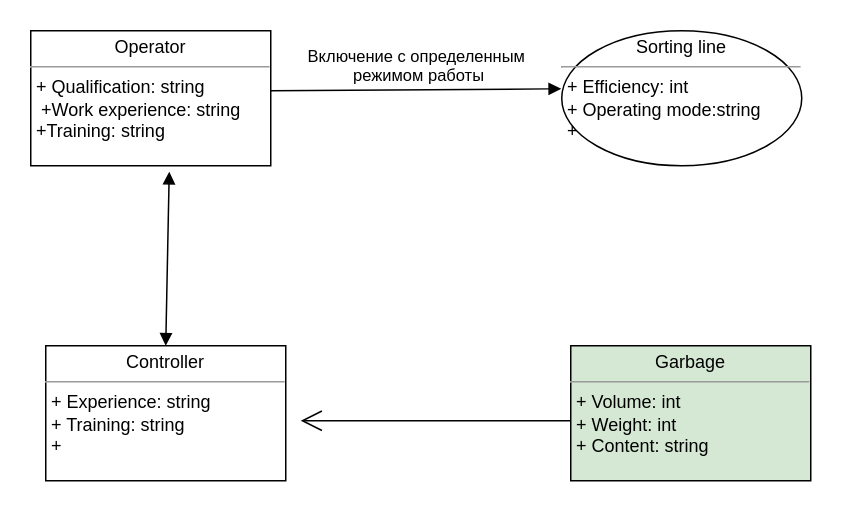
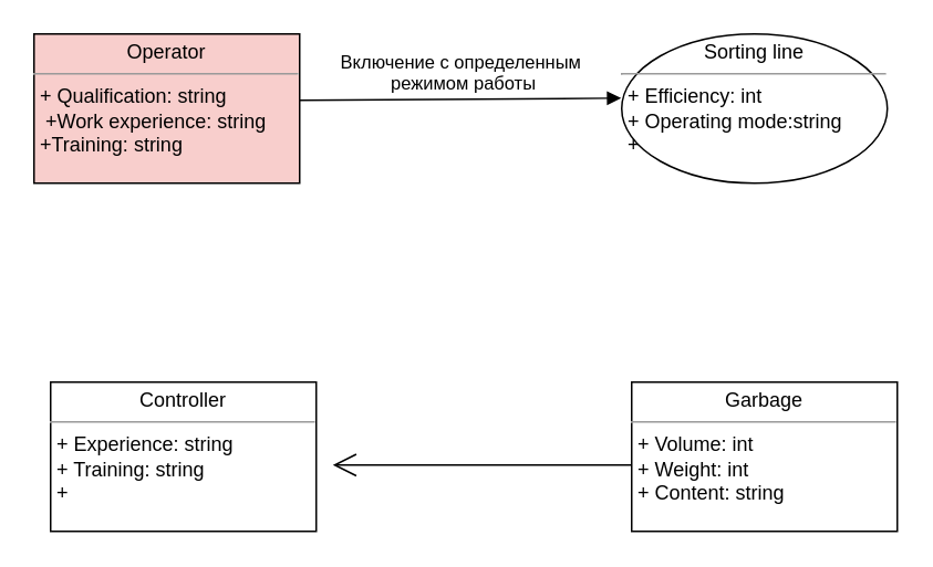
  <mxCell id="0" />
  <mxCell id="1" parent="0" />
- <mxCell id="2" value="&lt;p style=&quot;margin: 0px ; margin-top: 4px ; text-align: center&quot;&gt;Operator&lt;/p&gt;&lt;hr size=&quot;1&quot;&gt;&lt;p style=&quot;margin: 0px ; margin-left: 4px&quot;&gt;+&amp;nbsp;Qualification: string&lt;/p&gt;&lt;p style=&quot;margin: 0px ; margin-left: 4px&quot;&gt;&amp;nbsp;+Work experience: string&lt;/p&gt;&lt;p style=&quot;margin: 0px ; margin-left: 4px&quot;&gt;+Training: string&lt;/p&gt;" style="verticalAlign=top;align=left;overflow=fill;fontSize=12;fontFamily=Helvetica;html=1;" parent="1" vertex="1"><mxGeometry x="20" y="20" width="160" height="90" as="geometry" /></mxCell>
+ <mxCell id="2" value="&lt;p style=&quot;margin: 0px ; margin-top: 4px ; text-align: center&quot;&gt;Operator&lt;/p&gt;&lt;hr size=&quot;1&quot;&gt;&lt;p style=&quot;margin: 0px ; margin-left: 4px&quot;&gt;+&amp;nbsp;Qualification: string&lt;/p&gt;&lt;p style=&quot;margin: 0px ; margin-left: 4px&quot;&gt;&amp;nbsp;+Work experience: string&lt;/p&gt;&lt;p style=&quot;margin: 0px ; margin-left: 4px&quot;&gt;+Training: string&lt;/p&gt;" style="verticalAlign=top;align=left;overflow=fill;fontSize=12;fontFamily=Helvetica;html=1;fillColor=#f8cecc;" parent="1" vertex="1"><mxGeometry x="20" y="20" width="160" height="90" as="geometry" /></mxCell>
  <mxCell id="3" value="&lt;p style=&quot;margin: 0px ; margin-top: 4px ; text-align: center&quot;&gt;Sorting line&lt;br&gt;&lt;/p&gt;&lt;hr size=&quot;1&quot;&gt;&lt;p style=&quot;margin: 0px ; margin-left: 4px&quot;&gt;+&amp;nbsp;Efficiency: int&lt;br&gt;&lt;/p&gt;&lt;p style=&quot;margin: 0px ; margin-left: 4px&quot;&gt;+&amp;nbsp;Operating mode:string&lt;/p&gt;&lt;p style=&quot;margin: 0px ; margin-left: 4px&quot;&gt;+&lt;/p&gt;" style="ellipse;verticalAlign=top;align=left;overflow=fill;fontSize=12;fontFamily=Helvetica;html=1;" parent="1" vertex="1"><mxGeometry x="374" y="20" width="160" height="90" as="geometry" /></mxCell>
- <mxCell id="4" value="&lt;p style=&quot;margin: 0px ; margin-top: 4px ; text-align: center&quot;&gt;Garbage&lt;/p&gt;&lt;hr size=&quot;1&quot;&gt;&lt;p style=&quot;margin: 0px ; margin-left: 4px&quot;&gt;+ Volume: int&lt;br&gt;&lt;/p&gt;&lt;p style=&quot;margin: 0px ; margin-left: 4px&quot;&gt;+ Weight: int&lt;/p&gt;&lt;p style=&quot;margin: 0px ; margin-left: 4px&quot;&gt;+ Content: string&lt;/p&gt;" style="verticalAlign=top;align=left;overflow=fill;fontSize=12;fontFamily=Helvetica;html=1;fillColor=#d5e8d4;" parent="1" vertex="1"><mxGeometry x="380" y="230" width="160" height="90" as="geometry" /></mxCell>
+ <mxCell id="4" value="&lt;p style=&quot;margin: 0px ; margin-top: 4px ; text-align: center&quot;&gt;Garbage&lt;/p&gt;&lt;hr size=&quot;1&quot;&gt;&lt;p style=&quot;margin: 0px ; margin-left: 4px&quot;&gt;+ Volume: int&lt;br&gt;&lt;/p&gt;&lt;p style=&quot;margin: 0px ; margin-left: 4px&quot;&gt;+ Weight: int&lt;/p&gt;&lt;p style=&quot;margin: 0px ; margin-left: 4px&quot;&gt;+ Content: string&lt;/p&gt;" style="verticalAlign=top;align=left;overflow=fill;fontSize=12;fontFamily=Helvetica;html=1;" parent="1" vertex="1"><mxGeometry x="380" y="230" width="160" height="90" as="geometry" /></mxCell>
  <mxCell id="5" value="&lt;p style=&quot;margin: 0px ; margin-top: 4px ; text-align: center&quot;&gt;Controller&lt;/p&gt;&lt;hr size=&quot;1&quot;&gt;&lt;p style=&quot;margin: 0px ; margin-left: 4px&quot;&gt;+ Experience: string&lt;br&gt;&lt;/p&gt;&lt;p style=&quot;margin: 0px ; margin-left: 4px&quot;&gt;+ Training: string&lt;/p&gt;&lt;p style=&quot;margin: 0px ; margin-left: 4px&quot;&gt;+&amp;nbsp;&lt;/p&gt;" style="verticalAlign=top;align=left;overflow=fill;fontSize=12;fontFamily=Helvetica;html=1;" parent="1" vertex="1"><mxGeometry x="30" y="230" width="160" height="90" as="geometry" /></mxCell>
  <mxCell id="6" value="" style="endArrow=open;endFill=1;endSize=12;html=1;rounded=0;" parent="1" edge="1"><mxGeometry width="160" relative="1" as="geometry"><mxPoint x="380" y="280" as="sourcePoint" /><mxPoint x="200" y="280" as="targetPoint" /></mxGeometry></mxCell>
- <mxCell id="7" value="" style="endArrow=block;startArrow=block;endFill=1;startFill=1;html=1;rounded=0;entryX=0.5;entryY=0;entryDx=0;entryDy=0;exitX=0.577;exitY=1.044;exitDx=0;exitDy=0;exitPerimeter=0;" parent="1" source="2" target="5" edge="1"><mxGeometry width="160" relative="1" as="geometry"><mxPoint x="60" y="170" as="sourcePoint" /><mxPoint x="220" y="170" as="targetPoint" /></mxGeometry></mxCell>
  <mxCell id="8" value="Включение с определенным&lt;br&gt;&amp;nbsp;режимом работы" style="html=1;verticalAlign=bottom;endArrow=block;rounded=0;entryX=-0.002;entryY=0.43;entryDx=0;entryDy=0;entryPerimeter=0;" parent="1" target="3" edge="1"><mxGeometry width="80" relative="1" as="geometry"><mxPoint x="180" y="60" as="sourcePoint" /><mxPoint x="260" y="60" as="targetPoint" /></mxGeometry></mxCell>
